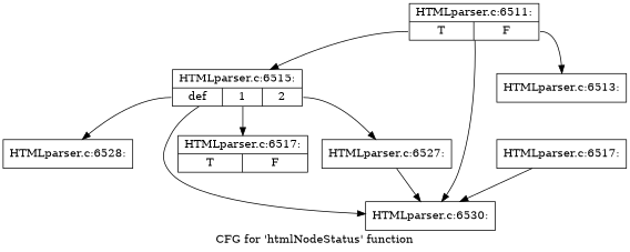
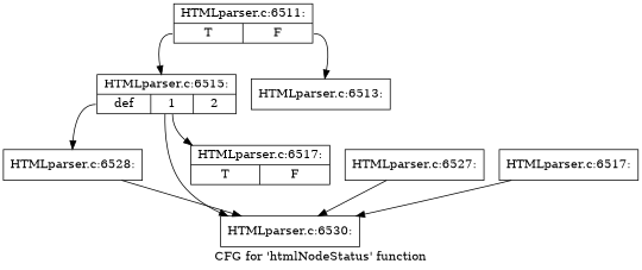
  digraph {
    label="CFG for 'htmlNodeStatus' function"
    node [shape=record]
    n1 [label="{HTMLparser.c:6511:|{<s0>T|<s1>F}}"]
    n2 [label="{HTMLparser.c:6515:|{<s0>def|<s1>1|<s2>2}}"]
    n3 [label="{HTMLparser.c:6513:}"]
    n4 [label="{HTMLparser.c:6528:}"]
    n5 [label="{HTMLparser.c:6517:|{<s0>T|<s1>F}}"]
    n6 [label="{HTMLparser.c:6527:}"]
    n7 [label="{HTMLparser.c:6530:}"]
    n8 [label="{HTMLparser.c:6517:}"]
    n1 -> n2 [tailport=s0]
    n1 -> n3 [tailport=s1]
    n2 -> n4 [tailport=s0]
    n2 -> n5 [tailport=s1]
-   n2 -> n6 [tailport=s2]
    n2 -> n7
-   n1 -> n7
+   n4 -> n7
    n6 -> n7
    n8 -> n7
  }
